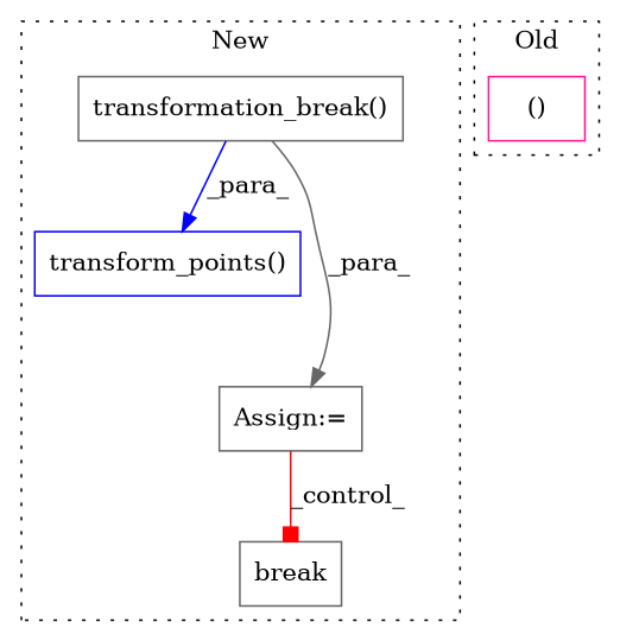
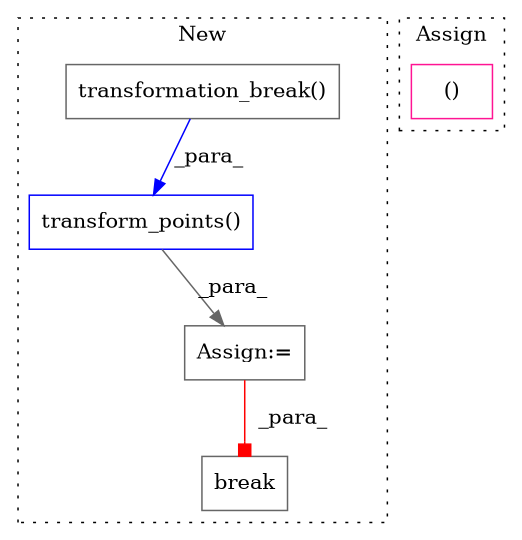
  digraph {
    node [a=75 color=gray40 shape=box]
    edge [arrowhead=normal]
    n1 [color=blue l="51,14" label="transform_points()" s="5615,5722"]
    n2 [l="39,11" label="transformation_break()" s="5671,5711"]
    n3 [a=94 l=5 label=break s=6083]
    n4 [a=68 l=3 label="Assign:=" s=5612]
    n5 [a=54 color=deeppink l=13 label="()" s=5579]
    subgraph cluster_1 {
      label=New
      style=dotted
      n1
      n2
      n3
      n4
    }
    subgraph cluster_2 {
-     label=Old
+     label=Assign
      style=dotted
      n5
    }
-   n2 -> n4 [color=gray40 label=_para_]
+   n1 -> n4 [color=gray40 label=_para_]
    n2 -> n1 [color=blue label=_para_]
-   n4 -> n3 [arrowhead=box color=red label=_control_]
+   n4 -> n3 [arrowhead=box color=red label=_para_]
  }
